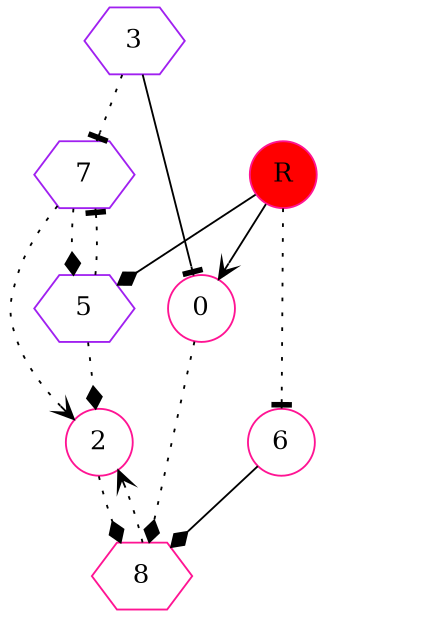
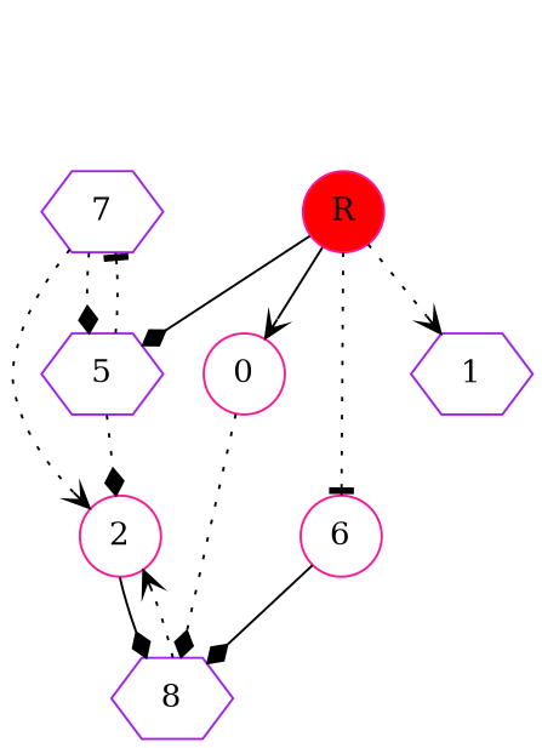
  digraph {
    fontname="DejaVu Serif"
    node [color=purple fontname="DejaVu Serif" shape=hexagon]
    edge [arrowhead=diamond fontname="DejaVu Serif" style=dotted]
    2 [color=deeppink shape=circle]
-   8 [color=deeppink]
+   8
    n3 [color=deeppink label=0 shape=circle]
-   3
    7
    6 [color=deeppink shape=circle]
    5
    R [color=deeppink fillcolor="#ff0000" shape=circle style=filled]
-   2 -> 8
+   1
+   2 -> 8 [style=solid]
    8 -> 2 [arrowhead=vee]
    n3 -> 8
-   3 -> n3 [arrowhead=tee style=solid]
-   3 -> 7 [arrowhead=tee]
    7 -> 2 [arrowhead=vee]
    7 -> 5
    6 -> 8 [style=solid]
    5 -> 2
    5 -> 7 [arrowhead=tee]
    R -> n3 [arrowhead=vee style=solid]
    R -> 6 [arrowhead=tee]
    R -> 5 [style=solid]
+   R -> 1 [arrowhead=vee]
  }
